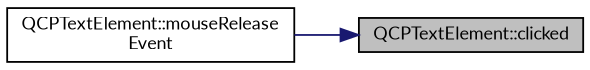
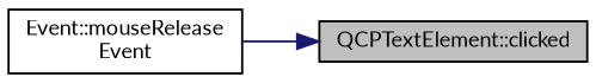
  digraph {
    rankdir=RL
    fontname=Lato
    node [color=black fontname=Lato fontsize=10 shape=record style=filled]
    n1 [fillcolor=grey75 fontcolor=black height=0.2 label="QCPTextElement::clicked" width=0.4]
-   n2 [fillcolor=white height=0.2 label="QCPTextElement::mouseRelease\lEvent" width=0.4]
+   n2 [fillcolor=white height=0.2 label="Event::mouseRelease\lEvent" width=0.4]
    n1 -> n2 [color=midnightblue dir=back fontname=Lato fontsize=10 labelfontname=Helvetica labelfontsize=10 style=solid]
  }
